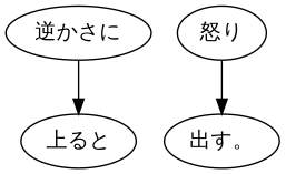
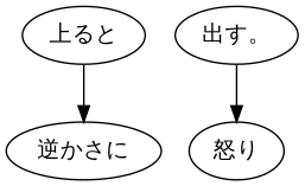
  digraph {
    n1 [label="上ると"]
    n2 [label="逆かさに"]
    n3 [label="出す。"]
    n4 [label="怒り"]
-   n2 -> n1
-   n4 -> n3
+   n1 -> n2
+   n3 -> n4
  }
